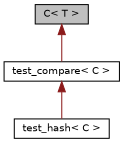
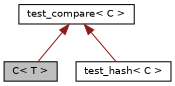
  digraph {
    node [color=black fillcolor=white fontname=Helvetica fontsize=10 shape=record style=filled]
    edge [color=firebrick4 dir=back fontname=Helvetica fontsize=10 labelfontname=Helvetica labelfontsize=10 style=solid]
    n1 [fillcolor=grey75 fontcolor=black height=0.2 label="C\< T \>" width=0.4]
    n2 [height=0.2 label="test_compare\< C \>" width=0.4]
    n3 [height=0.2 label="test_hash\< C \>" width=0.4]
-   n1 -> n2
+   n2 -> n1
    n2 -> n3
  }
